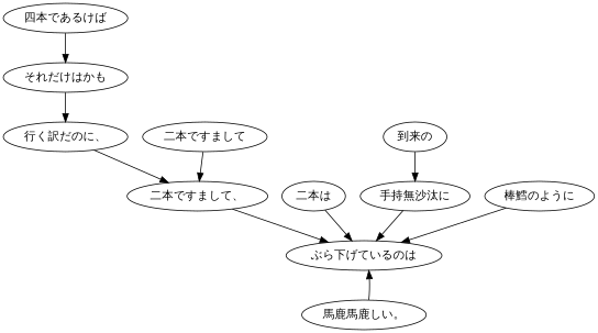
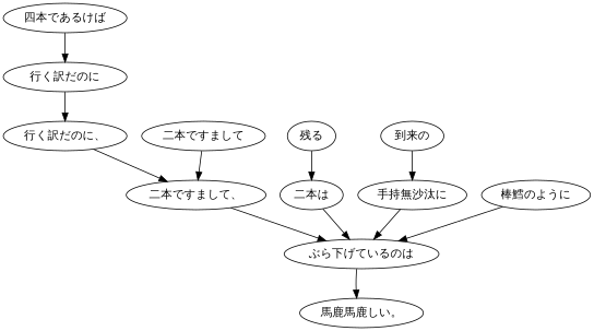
  digraph {
    n1 [label="四本であるけば"]
-   n2 [label="それだけはかも"]
+   n2 [label="行く訳だのに"]
    n3 [label="行く訳だのに、"]
    n4 [label="二本ですまして、"]
    n5 [label="ぶら下げているのは"]
    n6 [label="二本ですまして"]
    n7 [label="馬鹿馬鹿しい。"]
+   n8 [label="残る"]
    n9 [label="二本は"]
    n10 [label="到来の"]
    n11 [label="手持無沙汰に"]
    n12 [label="棒鱈のように"]
    n1 -> n2
    n2 -> n3
    n3 -> n4
    n4 -> n5
-   n7 -> n5
+   n5 -> n7
    n6 -> n4
+   n8 -> n9
    n9 -> n5
    n10 -> n11
    n11 -> n5
    n12 -> n5
  }
